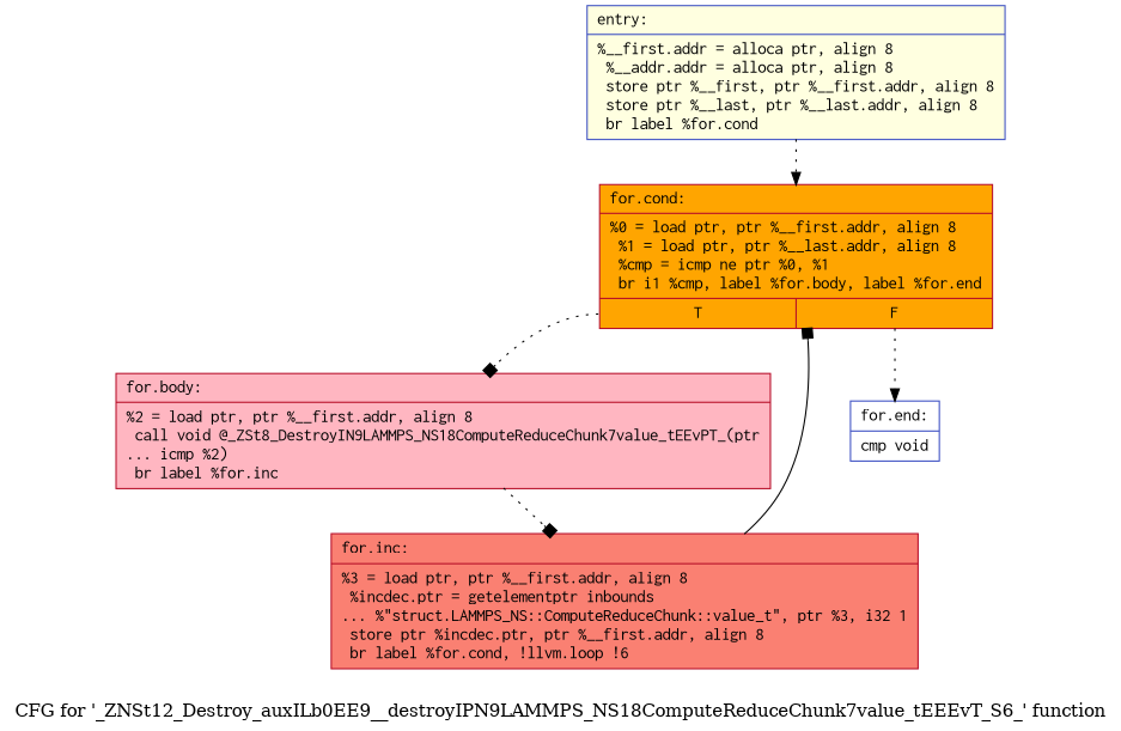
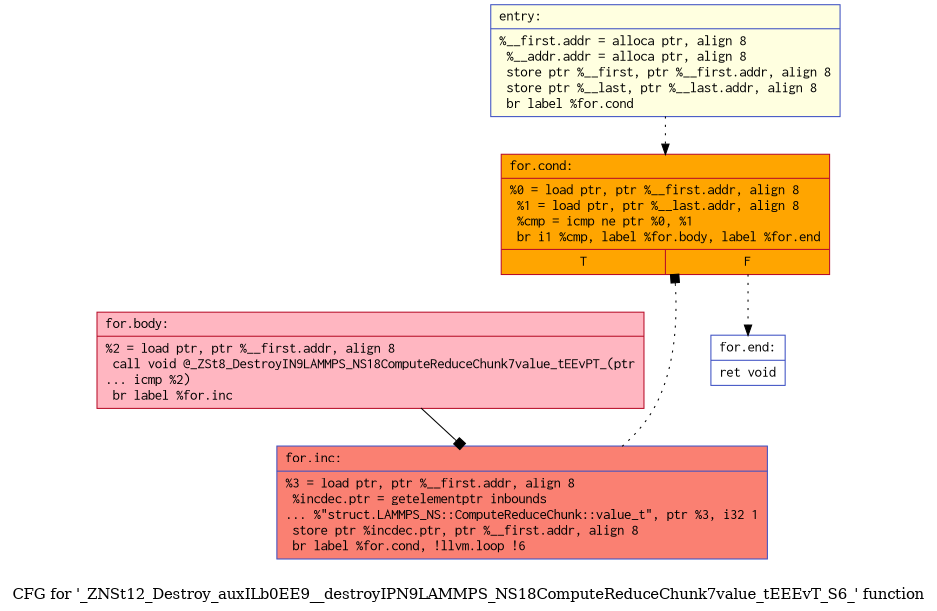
  digraph {
    label="CFG for '_ZNSt12_Destroy_auxILb0EE9__destroyIPN9LAMMPS_NS18ComputeReduceChunk7value_tEEEvT_S6_' function"
    node [color="#b70d28ff" fontname=Courier shape=record style=filled]
    edge [arrowhead=box style=dotted]
    n1 [color="#3d50c3ff" fillcolor=lightyellow label="{entry:\l|  %__first.addr = alloca ptr, align 8\l  %__addr.addr = alloca ptr, align 8\l  store ptr %__first, ptr %__first.addr, align 8\l  store ptr %__last, ptr %__last.addr, align 8\l  br label %for.cond\l}"]
    n2 [fillcolor=orange label="{for.cond:\l|  %0 = load ptr, ptr %__first.addr, align 8\l  %1 = load ptr, ptr %__last.addr, align 8\l  %cmp = icmp ne ptr %0, %1\l  br i1 %cmp, label %for.body, label %for.end\l|{<s0>T|<s1>F}}"]
    n3 [fillcolor=lightpink label="{for.body:\l|  %2 = load ptr, ptr %__first.addr, align 8\l  call void @_ZSt8_DestroyIN9LAMMPS_NS18ComputeReduceChunk7value_tEEvPT_(ptr\l... icmp %2)\l  br label %for.inc\l}"]
-   n4 [color="#3d50c3ff" fillcolor=white label="{for.end:\l|  cmp void\l}"]
-   n5 [fillcolor=salmon label="{for.inc:\l|  %3 = load ptr, ptr %__first.addr, align 8\l  %incdec.ptr = getelementptr inbounds\l... %\"struct.LAMMPS_NS::ComputeReduceChunk::value_t\", ptr %3, i32 1\l  store ptr %incdec.ptr, ptr %__first.addr, align 8\l  br label %for.cond, !llvm.loop !6\l}"]
+   n4 [color="#3d50c3ff" fillcolor=white label="{for.end:\l|  ret void\l}"]
+   n5 [color="#3d50c3ff" fillcolor=salmon label="{for.inc:\l|  %3 = load ptr, ptr %__first.addr, align 8\l  %incdec.ptr = getelementptr inbounds\l... %\"struct.LAMMPS_NS::ComputeReduceChunk::value_t\", ptr %3, i32 1\l  store ptr %incdec.ptr, ptr %__first.addr, align 8\l  br label %for.cond, !llvm.loop !6\l}"]
    n1 -> n2 [arrowhead=normal]
-   n2 -> n3 [tailport=s0]
    n2 -> n4 [arrowhead=normal tailport=s1]
-   n3 -> n5
-   n5 -> n2 [style=solid]
+   n3 -> n5 [style=solid]
+   n5 -> n2
  }
